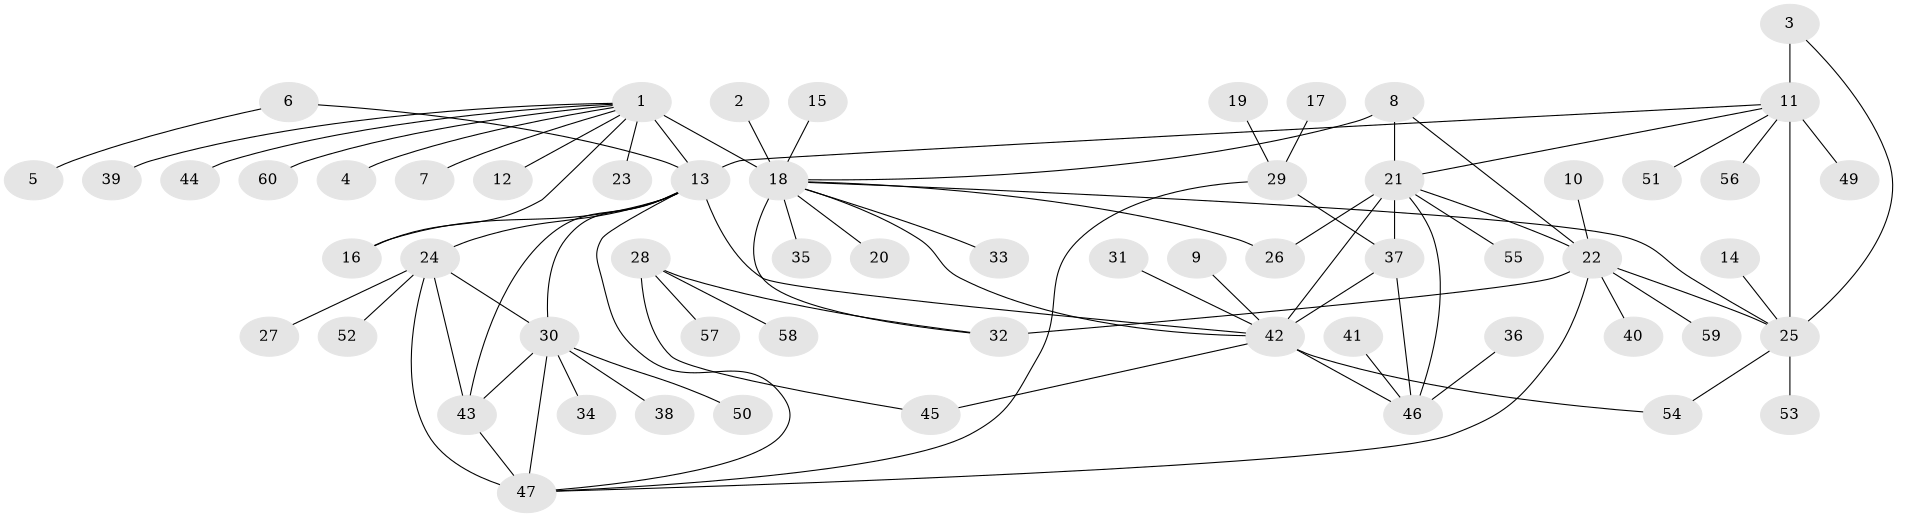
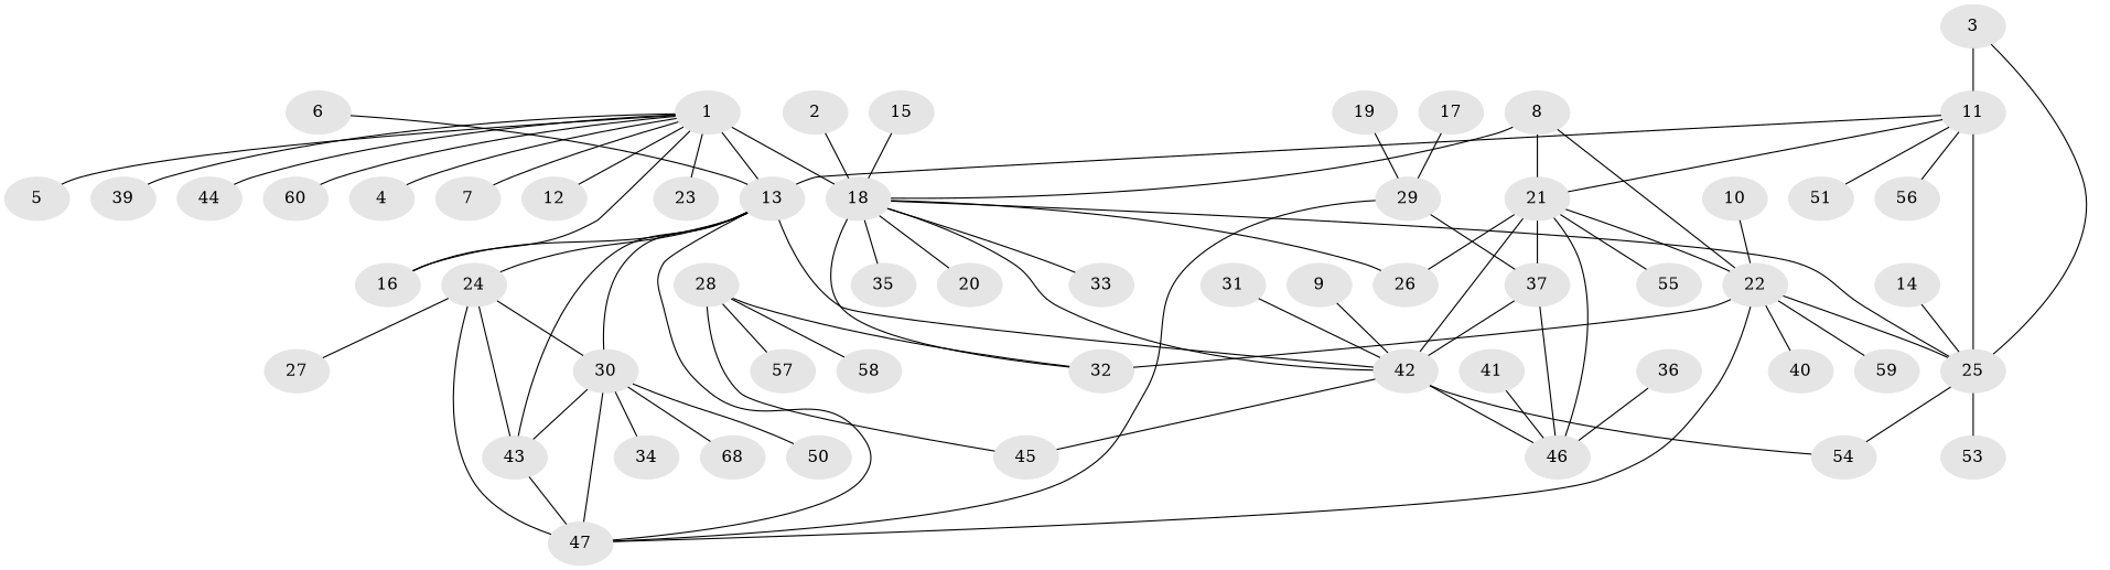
  graph {
    node [color=gray90 style=filled]
    edge [weight=1.0]
    1
    4
    5
    7
    12
    13
    16
    18
    23
    39
    44
    60
    42
    24
    30
    43
    47
    25
    20
    26
    32
    33
    35
    2
    53
    54
    3
    11
    21
-   49
    51
    56
    6
    8
    22
    37
    46
    55
    40
    59
    9
    45
    10
    27
-   52
    34
-   38
+   38 [label=68]
    50
    14
    15
    17
    29
    19
    28
    57
    58
    31
    36
    41
    1 -- 4
-   6 -- 5
+   1 -- 5
    1 -- 7
    1 -- 12
    1 -- 13
    1 -- 16
    1 -- 18 [weight=8.0]
    1 -- 23
    1 -- 39
    1 -- 44
    1 -- 60
    13 -- 16
    13 -- 42
    13 -- 24
    13 -- 30
    13 -- 43 [weight=2.0]
    13 -- 47
    18 -- 42
    18 -- 25
    18 -- 20
    18 -- 26
    18 -- 32
    18 -- 33
    18 -- 35
    42 -- 54
    42 -- 46 [weight=2.0]
    42 -- 45
    24 -- 30
    24 -- 43 [weight=2.0]
    24 -- 47
    24 -- 27
-   24 -- 52
    30 -- 43 [weight=2.0]
    30 -- 47
    30 -- 34
    30 -- 38
    30 -- 50
    43 -- 47 [weight=2.0]
    25 -- 53
    25 -- 54
    2 -- 18
    3 -- 25
    3 -- 11 [weight=3.0]
    11 -- 13
    11 -- 25 [weight=3.0]
    11 -- 21
-   11 -- 49
    11 -- 51
    11 -- 56
    21 -- 42 [weight=4.0]
    21 -- 26
    21 -- 22
    21 -- 37 [weight=2.0]
    21 -- 46 [weight=2.0]
    21 -- 55
    6 -- 13
    8 -- 18
    8 -- 21
    8 -- 22
    22 -- 47
    22 -- 25
    22 -- 32 [weight=6.0]
    22 -- 40
    22 -- 59
    37 -- 42 [weight=2.0]
    37 -- 46
    9 -- 42
    10 -- 22
    14 -- 25
    15 -- 18
    17 -- 29
    29 -- 47
    29 -- 37
    19 -- 29
    28 -- 32
    28 -- 45
    28 -- 57
    28 -- 58
    31 -- 42
    36 -- 46
    41 -- 46
  }
